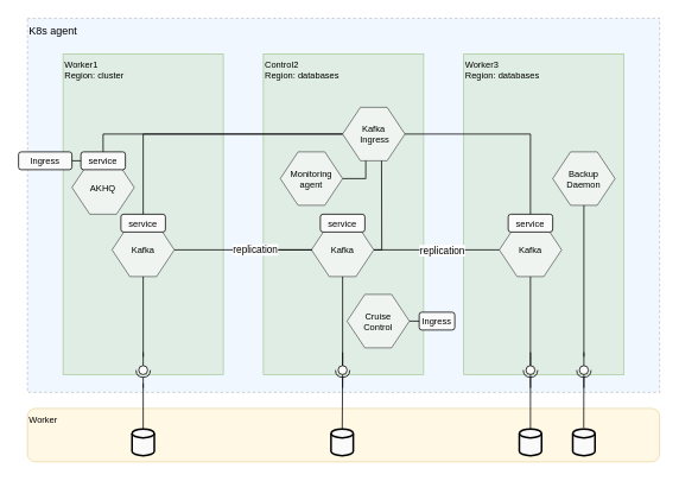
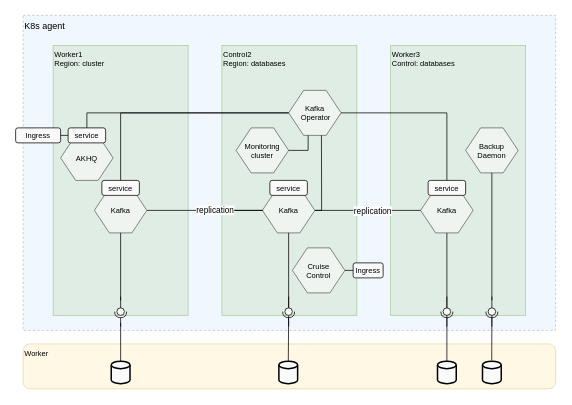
  <mxCell id="0" />
  <mxCell id="1" parent="0" />
  <mxCell id="2" value="K8s agent" style="rounded=0;whiteSpace=wrap;html=1;shadow=0;align=left;verticalAlign=top;fillColor=#cce5ff;strokeColor=#36393d;glass=0;opacity=30;dashed=1;" parent="1" vertex="1"><mxGeometry x="30" y="20" width="710" height="420" as="geometry" /></mxCell>
- <mxCell id="3" value="Worker3&lt;br style=&quot;font-size: 10px;&quot;&gt;&lt;div style=&quot;font-size: 10px;&quot;&gt;&lt;span style=&quot;background-color: initial; font-size: 10px;&quot;&gt;Region: databases&lt;/span&gt;&lt;/div&gt;" style="rounded=0;whiteSpace=wrap;html=1;shadow=0;fillColor=#d5e8d4;strokeColor=#82b366;opacity=60;align=left;verticalAlign=top;fontSize=10;" parent="1" vertex="1"><mxGeometry x="520" y="60" width="180" height="360" as="geometry" /></mxCell>
+ <mxCell id="3" value="Worker3&lt;br style=&quot;font-size: 10px;&quot;&gt;&lt;div style=&quot;font-size: 10px;&quot;&gt;&lt;span style=&quot;background-color: initial; font-size: 10px;&quot;&gt;Control: databases&lt;/span&gt;&lt;/div&gt;" style="rounded=0;whiteSpace=wrap;html=1;shadow=0;fillColor=#d5e8d4;strokeColor=#82b366;opacity=60;align=left;verticalAlign=top;fontSize=10;" parent="1" vertex="1"><mxGeometry x="520" y="60" width="180" height="360" as="geometry" /></mxCell>
  <mxCell id="4" value="Worker1&lt;br style=&quot;font-size: 10px;&quot;&gt;&lt;div style=&quot;font-size: 10px;&quot;&gt;&lt;span style=&quot;background-color: initial; font-size: 10px;&quot;&gt;Region: cluster&lt;/span&gt;&lt;/div&gt;" style="rounded=0;whiteSpace=wrap;html=1;shadow=0;fillColor=#d5e8d4;strokeColor=#82b366;opacity=60;align=left;verticalAlign=top;fontSize=10;" parent="1" vertex="1"><mxGeometry x="70" y="60" width="180" height="360" as="geometry" /></mxCell>
  <mxCell id="5" value="Control2&lt;br style=&quot;font-size: 10px;&quot;&gt;&lt;div style=&quot;font-size: 10px;&quot;&gt;&lt;span style=&quot;background-color: initial; font-size: 10px;&quot;&gt;Region: databases&lt;/span&gt;&lt;/div&gt;" style="rounded=0;whiteSpace=wrap;html=1;shadow=0;fillColor=#d5e8d4;strokeColor=#82b366;opacity=60;align=left;verticalAlign=top;fontSize=10;" parent="1" vertex="1"><mxGeometry x="295" y="60" width="180" height="360" as="geometry" /></mxCell>
  <mxCell id="6" value="" style="group" parent="1" vertex="1" connectable="0"><mxGeometry x="125" y="240" width="70" height="70" as="geometry" /></mxCell>
  <mxCell id="7" value="Kafka" style="shape=hexagon;perimeter=hexagonPerimeter2;whiteSpace=wrap;html=1;fixedSize=1;rounded=0;shadow=0;glass=0;sketch=0;fontSize=10;fillColor=#FAFAFA;opacity=60;" parent="6" vertex="1"><mxGeometry y="10" width="70" height="60" as="geometry" /></mxCell>
  <mxCell id="8" value="service" style="rounded=1;whiteSpace=wrap;html=1;shadow=0;glass=0;sketch=0;fontSize=10;fillColor=#FAFAFA;" parent="6" vertex="1"><mxGeometry x="10" width="50" height="20" as="geometry" /></mxCell>
  <mxCell id="9" value="" style="group" parent="1" vertex="1" connectable="0"><mxGeometry x="349" y="240" width="70" height="70" as="geometry" /></mxCell>
  <mxCell id="10" value="Kafka" style="shape=hexagon;perimeter=hexagonPerimeter2;whiteSpace=wrap;html=1;fixedSize=1;rounded=0;shadow=0;glass=0;sketch=0;fontSize=10;fillColor=#FAFAFA;opacity=60;" parent="9" vertex="1"><mxGeometry y="10" width="70" height="60" as="geometry" /></mxCell>
  <mxCell id="11" value="service" style="rounded=1;whiteSpace=wrap;html=1;shadow=0;glass=0;sketch=0;fontSize=10;fillColor=#FAFAFA;" parent="9" vertex="1"><mxGeometry x="10" width="50" height="20" as="geometry" /></mxCell>
  <mxCell id="12" value="" style="group" parent="1" vertex="1" connectable="0"><mxGeometry x="379" y="110" width="70" height="70" as="geometry" /></mxCell>
- <mxCell id="13" value="Kafka&lt;br&gt;&amp;nbsp;Ingress" style="shape=hexagon;perimeter=hexagonPerimeter2;whiteSpace=wrap;html=1;fixedSize=1;rounded=0;shadow=0;glass=0;sketch=0;fontSize=10;fillColor=#FAFAFA;opacity=60;" parent="12" vertex="1"><mxGeometry x="5" y="10" width="70" height="60" as="geometry" /></mxCell>
+ <mxCell id="13" value="Kafka&lt;br&gt;&amp;nbsp;Operator" style="shape=hexagon;perimeter=hexagonPerimeter2;whiteSpace=wrap;html=1;fixedSize=1;rounded=0;shadow=0;glass=0;sketch=0;fontSize=10;fillColor=#FAFAFA;opacity=60;" parent="12" vertex="1"><mxGeometry x="5" y="10" width="70" height="60" as="geometry" /></mxCell>
  <mxCell id="14" value="" style="group" parent="1" vertex="1" connectable="0"><mxGeometry x="314" y="160" width="70" height="70" as="geometry" /></mxCell>
- <mxCell id="15" value="Monitoring agent" style="shape=hexagon;perimeter=hexagonPerimeter2;whiteSpace=wrap;html=1;fixedSize=1;rounded=0;shadow=0;glass=0;sketch=0;fontSize=10;fillColor=#FAFAFA;opacity=60;" parent="14" vertex="1"><mxGeometry y="10" width="70" height="60" as="geometry" /></mxCell>
+ <mxCell id="15" value="Monitoring cluster" style="shape=hexagon;perimeter=hexagonPerimeter2;whiteSpace=wrap;html=1;fixedSize=1;rounded=0;shadow=0;glass=0;sketch=0;fontSize=10;fillColor=#FAFAFA;opacity=60;" parent="14" vertex="1"><mxGeometry y="10" width="70" height="60" as="geometry" /></mxCell>
  <mxCell id="16" value="" style="group" parent="1" vertex="1" connectable="0"><mxGeometry x="620" y="160" width="70" height="70" as="geometry" /></mxCell>
  <mxCell id="17" value="Backup Daemon" style="shape=hexagon;perimeter=hexagonPerimeter2;whiteSpace=wrap;html=1;fixedSize=1;rounded=0;shadow=0;glass=0;sketch=0;fontSize=10;fillColor=#FAFAFA;opacity=60;" parent="16" vertex="1"><mxGeometry y="10" width="70" height="60" as="geometry" /></mxCell>
  <mxCell id="18" value="Worker" style="rounded=1;whiteSpace=wrap;html=1;shadow=0;glass=0;sketch=0;fontSize=10;fillColor=#fff2cc;align=left;verticalAlign=top;strokeColor=#d6b656;opacity=50;" parent="1" vertex="1"><mxGeometry x="30" y="458" width="710" height="60" as="geometry" /></mxCell>
  <mxCell id="19" value="" style="strokeWidth=2;html=1;shape=mxgraph.flowchart.database;whiteSpace=wrap;rounded=0;shadow=0;glass=0;sketch=0;fontSize=10;fillColor=#FAFAFA;" parent="1" vertex="1"><mxGeometry x="147.5" y="481" width="25" height="30" as="geometry" /></mxCell>
  <mxCell id="20" value="" style="strokeWidth=2;html=1;shape=mxgraph.flowchart.database;whiteSpace=wrap;rounded=0;shadow=0;glass=0;sketch=0;fontSize=10;fillColor=#FAFAFA;" parent="1" vertex="1"><mxGeometry x="582.5" y="481" width="25" height="30" as="geometry" /></mxCell>
  <mxCell id="21" value="" style="group;rotation=90;" parent="1" vertex="1" connectable="0"><mxGeometry x="140" y="410" width="40" height="10" as="geometry" /></mxCell>
  <mxCell id="22" value="" style="rounded=0;orthogonalLoop=1;jettySize=auto;html=1;endArrow=none;endFill=0;sketch=0;sourcePerimeterSpacing=0;targetPerimeterSpacing=0;fontSize=10;" parent="21" target="24" edge="1"><mxGeometry relative="1" as="geometry"><mxPoint x="20" y="-15" as="sourcePoint" /></mxGeometry></mxCell>
  <mxCell id="23" value="" style="rounded=0;orthogonalLoop=1;jettySize=auto;html=1;endArrow=halfCircle;endFill=0;entryX=0.5;entryY=0.5;endSize=6;strokeWidth=1;sketch=0;fontSize=10;" parent="21" target="24" edge="1"><mxGeometry relative="1" as="geometry"><mxPoint x="20" y="25" as="sourcePoint" /></mxGeometry></mxCell>
  <mxCell id="24" value="" style="ellipse;whiteSpace=wrap;html=1;align=center;aspect=fixed;resizable=0;points=[];outlineConnect=0;sketch=0;rounded=0;shadow=0;glass=0;fontSize=10;fillColor=#FAFAFA;rotation=90;" parent="21" vertex="1"><mxGeometry x="15" width="10" height="10" as="geometry" /></mxCell>
  <mxCell id="25" value="" style="endArrow=none;html=1;rounded=0;fontSize=10;" parent="1" target="19" edge="1"><mxGeometry width="50" height="50" relative="1" as="geometry"><mxPoint x="160" y="430" as="sourcePoint" /><mxPoint x="550" y="330" as="targetPoint" /></mxGeometry></mxCell>
  <mxCell id="26" value="" style="endArrow=none;html=1;rounded=0;fontSize=10;exitX=0.5;exitY=1;exitDx=0;exitDy=0;" parent="1" source="7" edge="1"><mxGeometry width="50" height="50" relative="1" as="geometry"><mxPoint x="500" y="360" as="sourcePoint" /><mxPoint x="160" y="400" as="targetPoint" /></mxGeometry></mxCell>
  <mxCell id="27" value="" style="group;rotation=90;" parent="1" vertex="1" connectable="0"><mxGeometry x="364" y="410" width="40" height="10" as="geometry" /></mxCell>
  <mxCell id="28" value="" style="rounded=0;orthogonalLoop=1;jettySize=auto;html=1;endArrow=none;endFill=0;sketch=0;sourcePerimeterSpacing=0;targetPerimeterSpacing=0;fontSize=10;" parent="27" target="30" edge="1"><mxGeometry relative="1" as="geometry"><mxPoint x="20" y="-15" as="sourcePoint" /></mxGeometry></mxCell>
  <mxCell id="29" value="" style="rounded=0;orthogonalLoop=1;jettySize=auto;html=1;endArrow=halfCircle;endFill=0;entryX=0.5;entryY=0.5;endSize=6;strokeWidth=1;sketch=0;fontSize=10;" parent="27" target="30" edge="1"><mxGeometry relative="1" as="geometry"><mxPoint x="20" y="25" as="sourcePoint" /></mxGeometry></mxCell>
  <mxCell id="30" value="" style="ellipse;whiteSpace=wrap;html=1;align=center;aspect=fixed;resizable=0;points=[];outlineConnect=0;sketch=0;rounded=0;shadow=0;glass=0;fontSize=10;fillColor=#FAFAFA;rotation=90;" parent="27" vertex="1"><mxGeometry x="15" width="10" height="10" as="geometry" /></mxCell>
  <mxCell id="31" value="" style="group;rotation=90;" parent="1" vertex="1" connectable="0"><mxGeometry x="575" y="410" width="40" height="10" as="geometry" /></mxCell>
  <mxCell id="32" value="" style="rounded=0;orthogonalLoop=1;jettySize=auto;html=1;endArrow=none;endFill=0;sketch=0;sourcePerimeterSpacing=0;targetPerimeterSpacing=0;fontSize=10;" parent="31" target="34" edge="1"><mxGeometry relative="1" as="geometry"><mxPoint x="20" y="-15" as="sourcePoint" /></mxGeometry></mxCell>
  <mxCell id="33" value="" style="rounded=0;orthogonalLoop=1;jettySize=auto;html=1;endArrow=halfCircle;endFill=0;entryX=0.5;entryY=0.5;endSize=6;strokeWidth=1;sketch=0;fontSize=10;" parent="31" target="34" edge="1"><mxGeometry relative="1" as="geometry"><mxPoint x="20" y="25" as="sourcePoint" /></mxGeometry></mxCell>
  <mxCell id="34" value="" style="ellipse;whiteSpace=wrap;html=1;align=center;aspect=fixed;resizable=0;points=[];outlineConnect=0;sketch=0;rounded=0;shadow=0;glass=0;fontSize=10;fillColor=#FAFAFA;rotation=90;" parent="31" vertex="1"><mxGeometry x="15" width="10" height="10" as="geometry" /></mxCell>
  <mxCell id="35" value="" style="endArrow=none;html=1;rounded=0;fontSize=10;startArrow=none;" parent="1" source="47" edge="1"><mxGeometry width="50" height="50" relative="1" as="geometry"><mxPoint x="380" y="440" as="sourcePoint" /><mxPoint x="384" y="500" as="targetPoint" /></mxGeometry></mxCell>
  <mxCell id="36" value="" style="endArrow=none;html=1;rounded=0;fontSize=10;" parent="1" source="30" target="10" edge="1"><mxGeometry width="50" height="50" relative="1" as="geometry"><mxPoint x="500" y="380" as="sourcePoint" /><mxPoint x="550" y="330" as="targetPoint" /></mxGeometry></mxCell>
  <mxCell id="37" value="" style="endArrow=none;html=1;rounded=0;fontSize=10;entryX=0.5;entryY=1;entryDx=0;entryDy=0;" parent="1" source="34" target="49" edge="1"><mxGeometry width="50" height="50" relative="1" as="geometry"><mxPoint x="500" y="380" as="sourcePoint" /><mxPoint x="595" y="300" as="targetPoint" /></mxGeometry></mxCell>
  <mxCell id="38" value="" style="endArrow=none;html=1;rounded=0;fontSize=10;exitX=0.5;exitY=0;exitDx=0;exitDy=0;exitPerimeter=0;" parent="1" source="20" target="34" edge="1"><mxGeometry width="50" height="50" relative="1" as="geometry"><mxPoint x="500" y="380" as="sourcePoint" /><mxPoint x="550" y="330" as="targetPoint" /></mxGeometry></mxCell>
  <mxCell id="39" value="" style="endArrow=none;html=1;rounded=0;fontSize=10;exitX=0;exitY=0.5;exitDx=0;exitDy=0;" parent="1" source="13" target="8" edge="1"><mxGeometry width="50" height="50" relative="1" as="geometry"><mxPoint x="500" y="320" as="sourcePoint" /><mxPoint x="550" y="270" as="targetPoint" /><Array as="points"><mxPoint x="160" y="150" /></Array></mxGeometry></mxCell>
  <mxCell id="40" value="" style="endArrow=none;html=1;rounded=0;fontSize=10;exitX=1;exitY=0.5;exitDx=0;exitDy=0;entryX=0.5;entryY=0;entryDx=0;entryDy=0;" parent="1" source="13" edge="1"><mxGeometry width="50" height="50" relative="1" as="geometry"><mxPoint x="500" y="320" as="sourcePoint" /><mxPoint x="595" y="240" as="targetPoint" /><Array as="points"><mxPoint x="595" y="150" /></Array></mxGeometry></mxCell>
  <mxCell id="41" value="" style="endArrow=none;html=1;rounded=0;fontSize=10;entryX=1;entryY=0.5;entryDx=0;entryDy=0;" parent="1" target="15" edge="1"><mxGeometry width="50" height="50" relative="1" as="geometry"><mxPoint x="410" y="180" as="sourcePoint" /><mxPoint x="550" y="270" as="targetPoint" /><Array as="points"><mxPoint x="410" y="200" /></Array></mxGeometry></mxCell>
  <mxCell id="42" value="" style="endArrow=none;html=1;rounded=0;fontSize=10;entryX=0.625;entryY=1;entryDx=0;entryDy=0;exitX=1;exitY=0.5;exitDx=0;exitDy=0;" parent="1" source="10" target="13" edge="1"><mxGeometry width="50" height="50" relative="1" as="geometry"><mxPoint x="500" y="320" as="sourcePoint" /><mxPoint x="550" y="270" as="targetPoint" /><Array as="points"><mxPoint x="428" y="280" /></Array></mxGeometry></mxCell>
  <mxCell id="43" value="" style="endArrow=none;html=1;rounded=0;fontSize=10;exitX=1;exitY=0.5;exitDx=0;exitDy=0;entryX=0.014;entryY=0.5;entryDx=0;entryDy=0;entryPerimeter=0;startArrow=none;" parent="1" target="10" edge="1"><mxGeometry width="50" height="50" relative="1" as="geometry"><mxPoint x="295" y="280" as="sourcePoint" /><mxPoint x="550" y="270" as="targetPoint" /></mxGeometry></mxCell>
  <mxCell id="44" value="" style="endArrow=none;html=1;rounded=0;fontSize=10;exitX=1;exitY=0.5;exitDx=0;exitDy=0;entryX=0;entryY=0.5;entryDx=0;entryDy=0;" parent="1" source="7" target="10" edge="1"><mxGeometry width="50" height="50" relative="1" as="geometry"><mxPoint x="195" y="280" as="sourcePoint" /><mxPoint x="245.7" y="280" as="targetPoint" /></mxGeometry></mxCell>
  <mxCell id="45" value="replication" style="edgeLabel;html=1;align=center;verticalAlign=middle;resizable=0;points=[];" parent="44" vertex="1" connectable="0"><mxGeometry x="0.169" y="1" relative="1" as="geometry"><mxPoint as="offset" /></mxGeometry></mxCell>
  <mxCell id="46" value="" style="endArrow=none;html=1;rounded=0;fontSize=10;" parent="1" source="30" target="47" edge="1"><mxGeometry width="50" height="50" relative="1" as="geometry"><mxPoint x="384" y="420" as="sourcePoint" /><mxPoint x="384" y="500" as="targetPoint" /></mxGeometry></mxCell>
  <mxCell id="47" value="" style="strokeWidth=2;html=1;shape=mxgraph.flowchart.database;whiteSpace=wrap;rounded=0;shadow=0;glass=0;sketch=0;fontSize=10;fillColor=#FAFAFA;" parent="1" vertex="1"><mxGeometry x="371" y="481" width="25" height="30" as="geometry" /></mxCell>
  <mxCell id="48" value="" style="group" parent="1" vertex="1" connectable="0"><mxGeometry x="560" y="240" width="70" height="70" as="geometry" /></mxCell>
  <mxCell id="49" value="Kafka" style="shape=hexagon;perimeter=hexagonPerimeter2;whiteSpace=wrap;html=1;fixedSize=1;rounded=0;shadow=0;glass=0;sketch=0;fontSize=10;fillColor=#FAFAFA;opacity=60;" parent="48" vertex="1"><mxGeometry y="10" width="70" height="60" as="geometry" /></mxCell>
  <mxCell id="50" value="service" style="rounded=1;whiteSpace=wrap;html=1;shadow=0;glass=0;sketch=0;fontSize=10;fillColor=#FAFAFA;" parent="48" vertex="1"><mxGeometry x="10" width="50" height="20" as="geometry" /></mxCell>
  <mxCell id="51" style="edgeStyle=orthogonalEdgeStyle;rounded=0;orthogonalLoop=1;jettySize=auto;html=1;entryX=0;entryY=0.5;entryDx=0;entryDy=0;endArrow=none;endFill=0;" parent="1" source="10" target="49" edge="1"><mxGeometry relative="1" as="geometry" /></mxCell>
  <mxCell id="52" value="replication" style="edgeLabel;html=1;align=center;verticalAlign=middle;resizable=0;points=[];" parent="51" vertex="1" connectable="0"><mxGeometry x="0.075" relative="1" as="geometry"><mxPoint as="offset" /></mxGeometry></mxCell>
  <mxCell id="53" value="" style="group;rotation=90;" parent="1" vertex="1" connectable="0"><mxGeometry x="635" y="410" width="40" height="10" as="geometry" /></mxCell>
  <mxCell id="54" value="" style="rounded=0;orthogonalLoop=1;jettySize=auto;html=1;endArrow=none;endFill=0;sketch=0;sourcePerimeterSpacing=0;targetPerimeterSpacing=0;fontSize=10;" parent="53" target="56" edge="1"><mxGeometry relative="1" as="geometry"><mxPoint x="20" y="-15" as="sourcePoint" /></mxGeometry></mxCell>
  <mxCell id="55" value="" style="rounded=0;orthogonalLoop=1;jettySize=auto;html=1;endArrow=halfCircle;endFill=0;entryX=0.5;entryY=0.5;endSize=6;strokeWidth=1;sketch=0;fontSize=10;" parent="53" target="56" edge="1"><mxGeometry relative="1" as="geometry"><mxPoint x="20" y="25" as="sourcePoint" /></mxGeometry></mxCell>
  <mxCell id="56" value="" style="ellipse;whiteSpace=wrap;html=1;align=center;aspect=fixed;resizable=0;points=[];outlineConnect=0;sketch=0;rounded=0;shadow=0;glass=0;fontSize=10;fillColor=#FAFAFA;rotation=90;" parent="53" vertex="1"><mxGeometry x="15" width="10" height="10" as="geometry" /></mxCell>
  <mxCell id="57" value="" style="endArrow=none;html=1;rounded=0;fontSize=10;entryX=0.5;entryY=1;entryDx=0;entryDy=0;" parent="1" target="17" edge="1"><mxGeometry width="50" height="50" relative="1" as="geometry"><mxPoint x="655" y="400" as="sourcePoint" /><mxPoint x="605" y="320" as="targetPoint" /></mxGeometry></mxCell>
  <mxCell id="58" value="" style="endArrow=none;html=1;rounded=0;fontSize=10;exitX=0.873;exitY=0.367;exitDx=0;exitDy=0;exitPerimeter=0;" parent="1" target="56" edge="1"><mxGeometry width="50" height="50" relative="1" as="geometry"><mxPoint x="654.83" y="480.02" as="sourcePoint" /><mxPoint x="565" y="340" as="targetPoint" /></mxGeometry></mxCell>
  <mxCell id="59" value="" style="strokeWidth=2;html=1;shape=mxgraph.flowchart.database;whiteSpace=wrap;rounded=0;shadow=0;glass=0;sketch=0;fontSize=10;fillColor=#FAFAFA;" parent="1" vertex="1"><mxGeometry x="642.5" y="481" width="25" height="30" as="geometry" /></mxCell>
  <mxCell id="60" value="" style="group" parent="1" vertex="1" connectable="0"><mxGeometry x="80" y="170" width="70" height="70" as="geometry" /></mxCell>
  <mxCell id="61" value="AKHQ" style="shape=hexagon;perimeter=hexagonPerimeter2;whiteSpace=wrap;html=1;fixedSize=1;rounded=0;shadow=0;glass=0;sketch=0;fontSize=10;fillColor=#FAFAFA;opacity=60;" parent="60" vertex="1"><mxGeometry y="10" width="70" height="60" as="geometry" /></mxCell>
  <mxCell id="62" value="service" style="rounded=1;whiteSpace=wrap;html=1;shadow=0;glass=0;sketch=0;fontSize=10;fillColor=#FAFAFA;" parent="60" vertex="1"><mxGeometry x="10" width="50" height="20" as="geometry" /></mxCell>
  <mxCell id="63" style="edgeStyle=orthogonalEdgeStyle;rounded=0;orthogonalLoop=1;jettySize=auto;html=1;exitX=0;exitY=0.5;exitDx=0;exitDy=0;entryX=0.5;entryY=0;entryDx=0;entryDy=0;endArrow=none;endFill=0;" parent="1" source="13" target="62" edge="1"><mxGeometry relative="1" as="geometry" /></mxCell>
  <mxCell id="64" value="Ingress" style="rounded=1;whiteSpace=wrap;html=1;shadow=0;glass=0;sketch=0;fontSize=10;fillColor=#FAFAFA;" parent="1" vertex="1"><mxGeometry x="20" y="170" width="60" height="20" as="geometry" /></mxCell>
  <mxCell id="65" value="" style="endArrow=none;html=1;rounded=0;entryX=0;entryY=0.5;entryDx=0;entryDy=0;exitX=1;exitY=0.5;exitDx=0;exitDy=0;" parent="1" source="64" target="62" edge="1"><mxGeometry width="50" height="50" relative="1" as="geometry"><mxPoint x="60" y="220" as="sourcePoint" /><mxPoint x="110" y="170" as="targetPoint" /></mxGeometry></mxCell>
  <mxCell id="66" value="" style="group" parent="1" vertex="1" connectable="0"><mxGeometry x="384" y="320" width="70" height="70" as="geometry" /></mxCell>
  <mxCell id="67" value="Cruise &lt;br&gt;Control" style="shape=hexagon;perimeter=hexagonPerimeter2;whiteSpace=wrap;html=1;fixedSize=1;rounded=0;shadow=0;glass=0;sketch=0;fontSize=10;fillColor=#FAFAFA;opacity=60;" parent="66" vertex="1"><mxGeometry x="5" y="10" width="70" height="60" as="geometry" /></mxCell>
  <mxCell id="68" value="Ingress" style="rounded=1;whiteSpace=wrap;html=1;shadow=0;glass=0;sketch=0;fontSize=10;fillColor=#FAFAFA;" parent="1" vertex="1"><mxGeometry x="470" y="350" width="40" height="20" as="geometry" /></mxCell>
  <mxCell id="69" value="" style="endArrow=none;html=1;rounded=0;exitX=1;exitY=0.5;exitDx=0;exitDy=0;entryX=0;entryY=0.5;entryDx=0;entryDy=0;" parent="1" source="67" target="68" edge="1"><mxGeometry width="50" height="50" relative="1" as="geometry"><mxPoint x="430" y="390" as="sourcePoint" /><mxPoint x="480" y="340" as="targetPoint" /></mxGeometry></mxCell>
